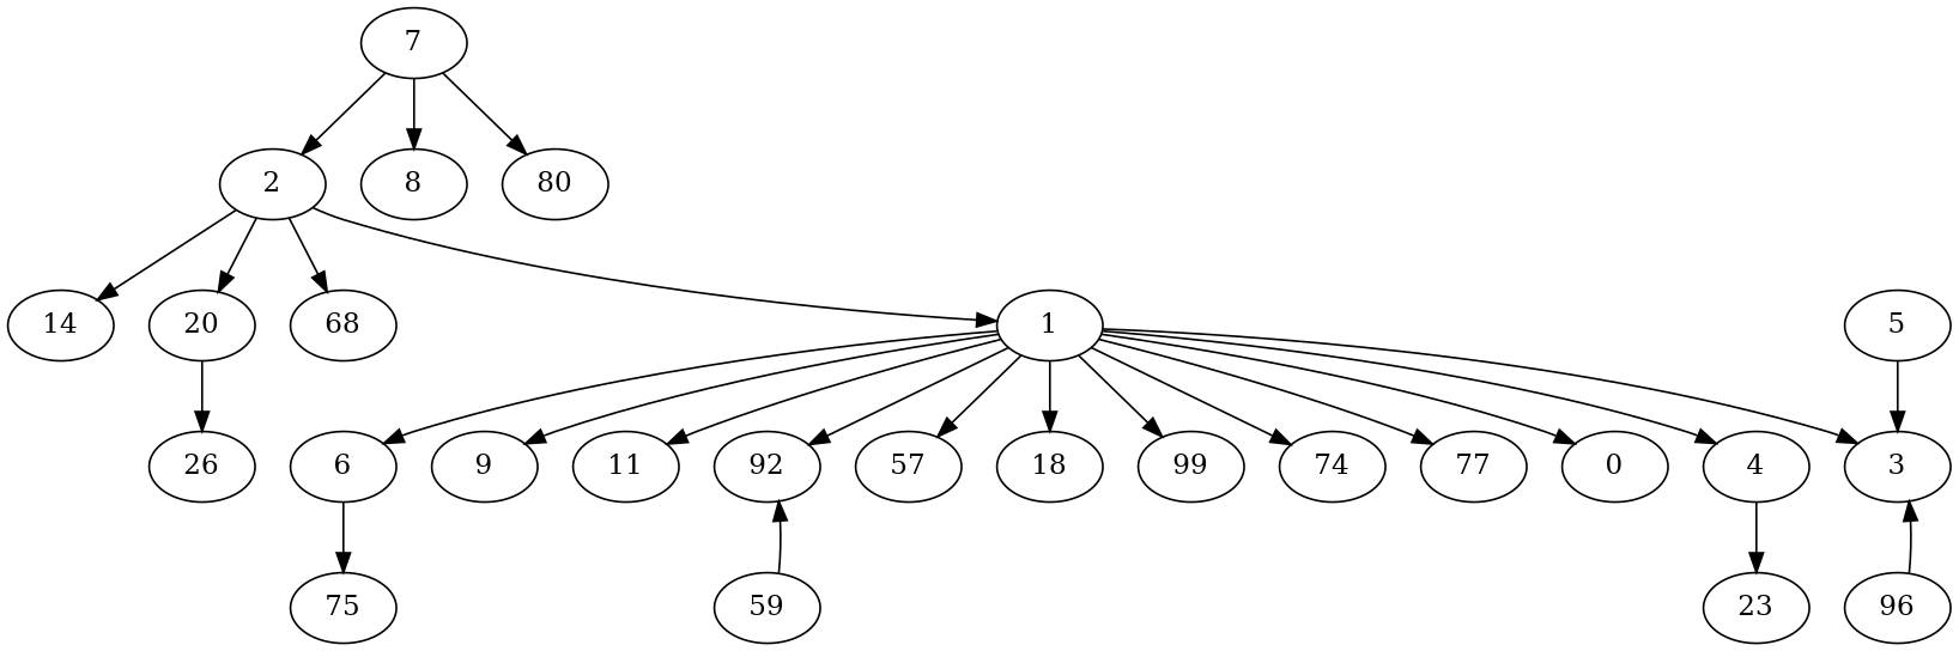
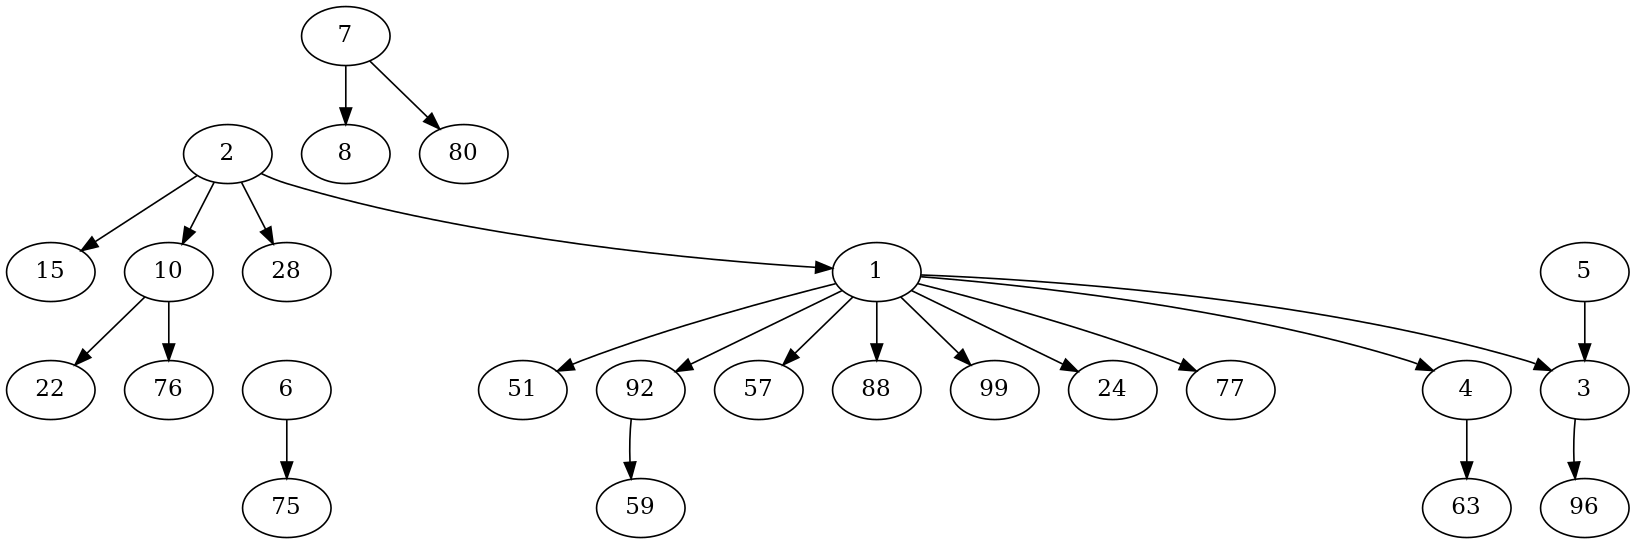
  digraph {
    n1 [label=7]
    n2 [label=2]
    n3 [label=8]
    n4 [label=80]
    n5 [label=1]
-   n6 [label=0]
    n7 [label=3]
    n8 [label=4]
    n9 [label=6]
-   n10 [label=9]
-   n11 [label=11]
+   n11 [label=51]
    n12 [label=92]
    n13 [label=57]
-   n14 [label=18]
+   n14 [label=88]
    n15 [label=99]
-   n16 [label=74]
+   n16 [label=24]
    n17 [label=77]
-   n18 [label=14]
-   n19 [label=20]
-   n20 [label=68]
+   n18 [label=15]
+   n19 [label=10]
+   n20 [label=28]
    n21 [label=96]
-   n22 [label=23]
+   n22 [label=63]
    n23 [label=75]
    n24 [label=59]
-   n26 [label=26]
+   n25 [label=22]
+   n26 [label=76]
    n27 [label=5]
-   n1 -> n2
    n1 -> n3
    n1 -> n4
    n2 -> n5
    n2 -> n18
    n2 -> n19
    n2 -> n20
-   n5 -> n6
    n5 -> n7
    n5 -> n8
-   n5 -> n9
-   n5 -> n10
    n5 -> n11
    n5 -> n12
    n5 -> n13
    n5 -> n14
    n5 -> n15
    n5 -> n16
    n5 -> n17
-   n21 -> n7
+   n7 -> n21
    n8 -> n22
    n9 -> n23
-   n24 -> n12
+   n12 -> n24
+   n19 -> n25
    n19 -> n26
    n27 -> n7
  }
